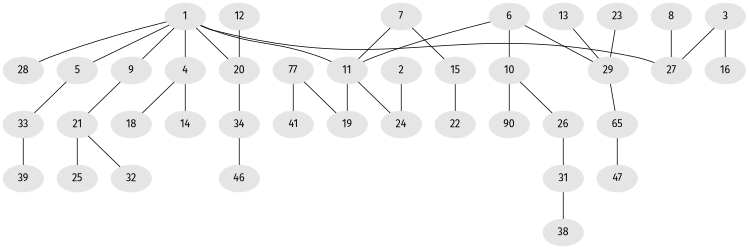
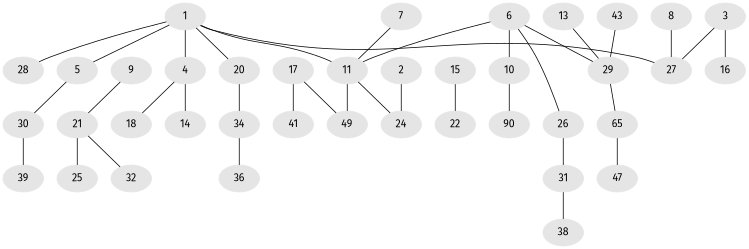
  graph {
    fontname="Fira Sans"
    node [color=gray90 fontname="Fira Sans" style=filled]
    edge [fontname="Fira Sans" weight=1.0]
    1
    4
    5
    9
    11
    20
    27
    28
    14
    18
-   33
+   33 [label=30]
    21
    24
-   19
+   19 [label=49]
    34
    2
    3
    16
    39
    6
    10
    26
    29
    n24 [label=90]
    31
    n26 [label=65]
    7
    15
    22
    8
    25
    32
-   12
    13
-   17 [label=77]
+   17
    n36 [label=41]
-   36 [label=46]
-   23
+   36
+   23 [label=43]
    38
    n40 [label=47]
    1 -- 4
    1 -- 5
-   1 -- 9
    1 -- 11
    1 -- 20
    1 -- 27
    1 -- 28
    4 -- 14
    4 -- 18
    5 -- 33
    9 -- 21
    11 -- 24
    11 -- 19
    20 -- 34
    33 -- 39
    21 -- 25
    21 -- 32
    34 -- 36
    2 -- 24
    3 -- 27
    3 -- 16
    6 -- 11
    6 -- 10
-   10 -- 26
+   6 -- 26
    6 -- 29
    10 -- n24
    26 -- 31
    29 -- n26
    31 -- 38
    n26 -- n40
    7 -- 11
-   7 -- 15
    15 -- 22
    8 -- 27
-   12 -- 20
    13 -- 29
    17 -- 19
    17 -- n36
    23 -- 29
  }
